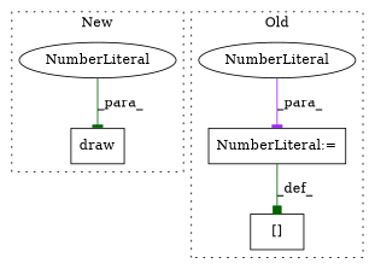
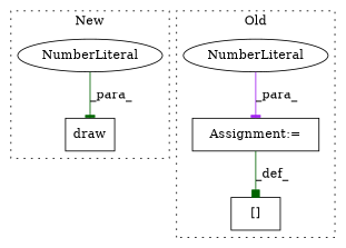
  digraph {
    node [a=34 shape=box]
    edge [color=darkgreen arrowhead=tee]
    n1 [a=32 l="5,1" label=draw s="11809,11827"]
    n2 [l=2 label=NumberLiteral s=11825 shape=ellipse]
    n3 [a=2 l="6,1" label="[]" s="11922,11959"]
-   n4 [a=7 l=1 label="NumberLiteral:=" s=11960]
+   n4 [a=7 l=1 label="Assignment:=" s=11960]
    n5 [l=3 label=NumberLiteral s=11961 shape=ellipse]
    subgraph cluster_1 {
      label=New
      style=dotted
      n1
      n2
    }
    subgraph cluster_2 {
      label=Old
      style=dotted
      n3
      n4
      n5
    }
    n2 -> n1 [label=_para_]
    n4 -> n3 [label=_def_ arrowhead=box]
    n5 -> n4 [label=_para_ color=purple]
  }
